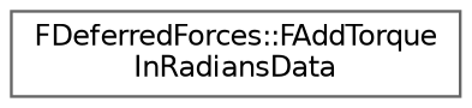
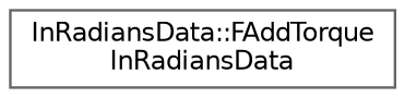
  digraph {
    rankdir=TB
-   n1 [color=grey40 fillcolor=white fontname=Helvetica fontsize=10 height=0.2 label="FDeferredForces::FAddTorque\lInRadiansData" shape=box style=filled width=0.4]
+   n1 [color=grey40 fillcolor=white fontname=Helvetica fontsize=10 height=0.2 label="InRadiansData::FAddTorque\lInRadiansData" shape=box style=filled width=0.4]
  }
